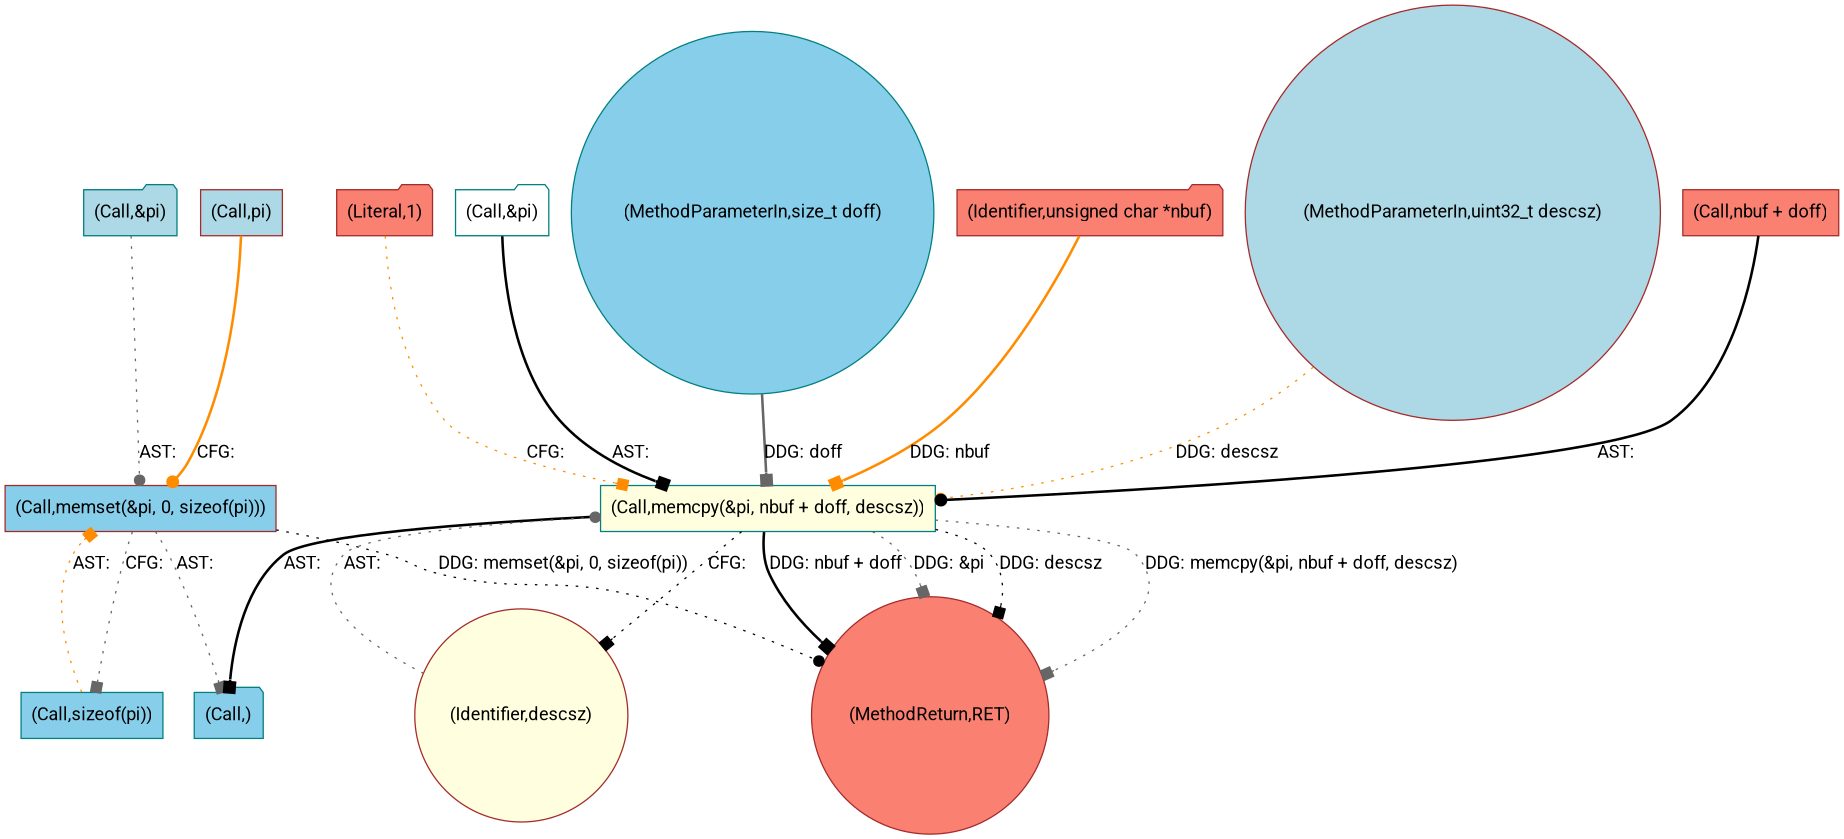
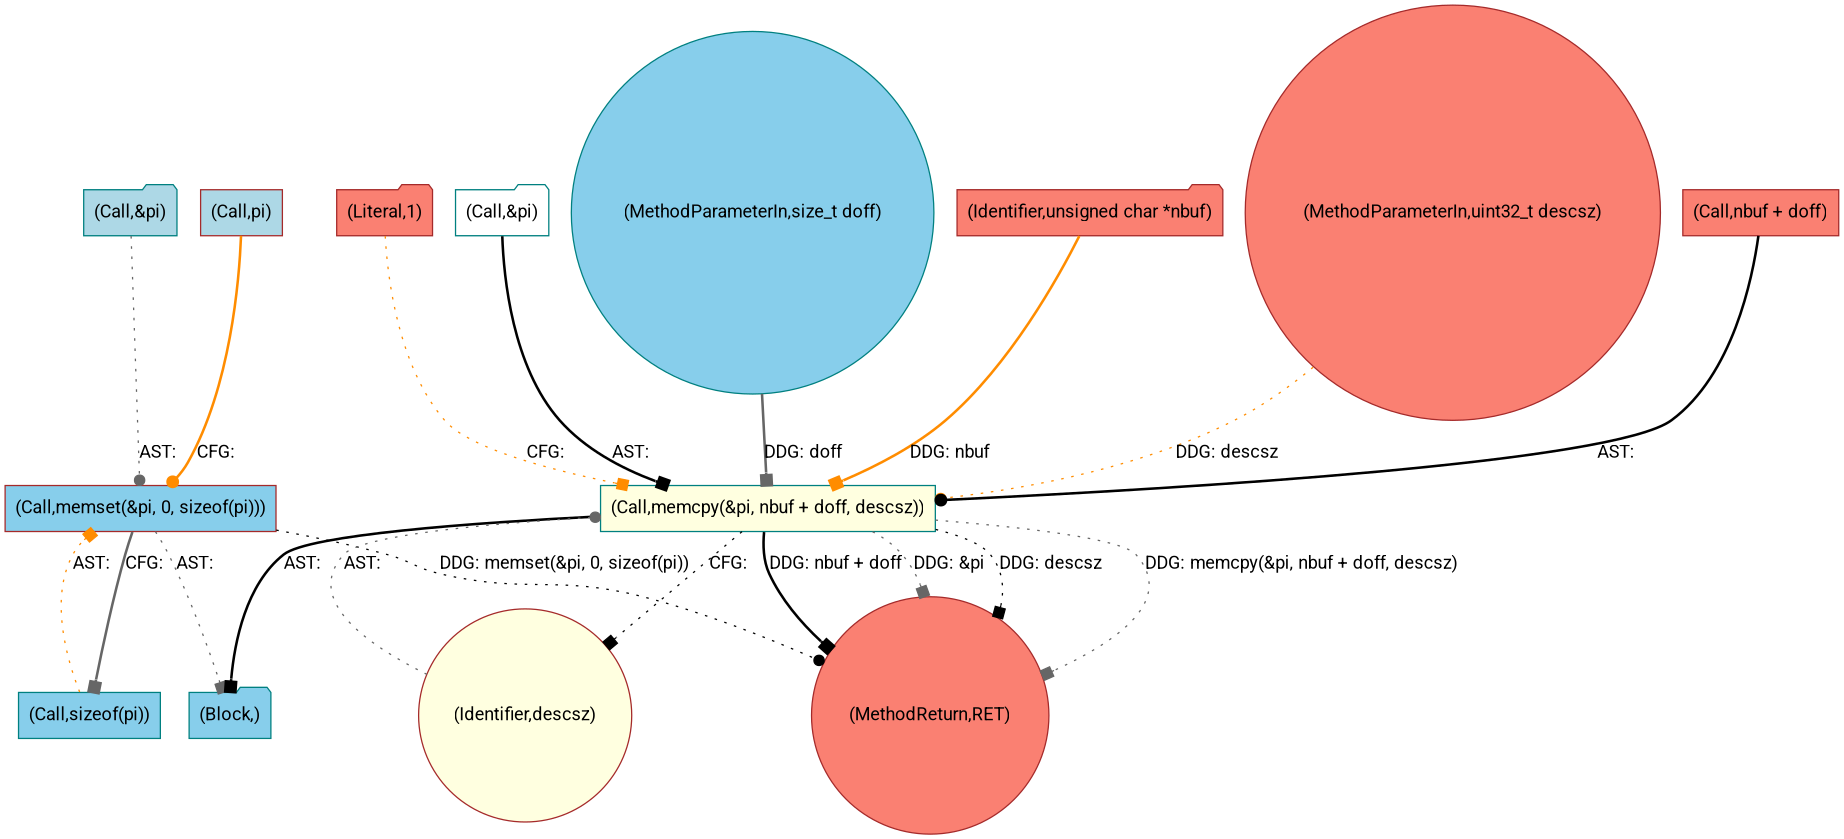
  digraph {
    fontname=Roboto
    node [color=brown fillcolor=skyblue fontname=Roboto shape=box style=filled]
    edge [arrowhead=box color=black fontname=Roboto style=dotted]
    n1 [label="(Call,memset(&pi, 0, sizeof(pi)))"]
    n2 [fillcolor=salmon label="(MethodReturn,RET)" shape=circle]
    n3 [color=teal label="(Call,sizeof(pi))"]
-   n4 [color=teal label="(Call,)" shape=folder]
+   n4 [color=teal label="(Block,)" shape=folder]
    n5 [color=teal fillcolor=lightyellow label="(Call,memcpy(&pi, nbuf + doff, descsz))"]
    n6 [fillcolor=lightyellow label="(Identifier,descsz)" shape=circle]
    n7 [color=teal fillcolor=lightblue label="(Call,&pi)" shape=folder]
    n8 [fillcolor=salmon label="(Literal,1)" shape=folder]
    n9 [fillcolor=lightblue label="(Call,pi)"]
    n10 [color=teal fillcolor=white label="(Call,&pi)" shape=folder]
    n11 [color=teal label="(MethodParameterIn,size_t doff)" shape=circle]
    n12 [fillcolor=salmon label="(Identifier,unsigned char *nbuf)" shape=folder]
-   n13 [fillcolor=lightblue label="(MethodParameterIn,uint32_t descsz)" shape=circle]
+   n13 [fillcolor=salmon label="(MethodParameterIn,uint32_t descsz)" shape=circle]
    n14 [fillcolor=salmon label="(Call,nbuf + doff)"]
    n1 -> n2 [arrowhead=dot label="DDG: memset(&pi, 0, sizeof(pi))"]
-   n1 -> n3 [color=gray40 label="CFG: "]
+   n1 -> n3 [color=gray40 label="CFG: " style=bold]
    n1 -> n4 [color=gray40 label="AST: "]
    n3 -> n1 [color=darkorange label="AST: "]
    n5 -> n2 [color=gray40 label="DDG: memcpy(&pi, nbuf + doff, descsz)"]
    n5 -> n2 [label="DDG: nbuf + doff" style=bold]
    n5 -> n2 [color=gray40 label="DDG: &pi"]
    n5 -> n2 [label="DDG: descsz"]
    n5 -> n4 [label="AST: " style=bold]
    n5 -> n6 [label="CFG: "]
    n6 -> n5 [arrowhead=dot color=gray40 label="AST: "]
    n7 -> n1 [arrowhead=dot color=gray40 label="AST: "]
    n8 -> n5 [color=darkorange label="CFG: "]
    n9 -> n1 [arrowhead=dot color=darkorange label="CFG: " style=bold]
    n10 -> n5 [label="AST: " style=bold]
    n11 -> n5 [color=gray40 label="DDG: doff" style=bold]
    n12 -> n5 [color=darkorange label="DDG: nbuf" style=bold]
    n13 -> n5 [arrowhead=dot color=darkorange label="DDG: descsz"]
    n14 -> n5 [arrowhead=dot label="AST: " style=bold]
  }
